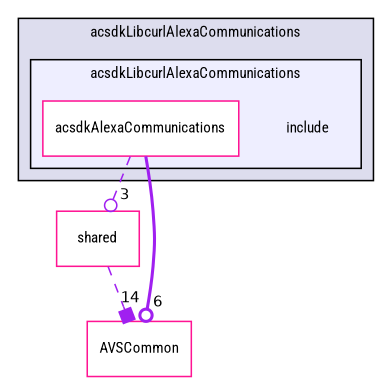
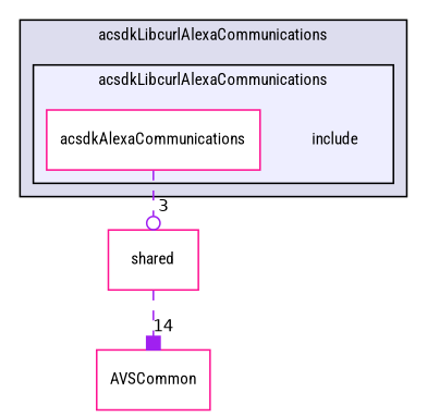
  digraph {
    compound=true
    fontname="Roboto Condensed"
    node [color=deeppink fontname="Roboto Condensed" fontsize=10 shape=box fillcolor=white style=filled]
    edge [arrowhead=odot color=purple fontname="Roboto Condensed" labeldistance=1.5 labelfontname=Helvetica labelfontsize=10 style=dashed]
    n1 [color=purple label=include shape=plaintext fillcolor="" style=""]
    n2 [label=acsdkAlexaCommunications]
    n3 [label=shared]
    n4 [label=AVSCommon]
    subgraph cluster_1 {
      bgcolor="#ddddee"
      fontsize=10
      label=acsdkLibcurlAlexaCommunications
      pencolor=black
      subgraph cluster_2 {
        bgcolor="#eeeeff"
        fontsize=10
        label=acsdkLibcurlAlexaCommunications
        pencolor=black
        n1
        n2
      }
    }
    n2 -> n3 [headlabel=3]
-   n2 -> n4 [headlabel=6 style=bold]
    n3 -> n4 [arrowhead=box headlabel=14]
  }
